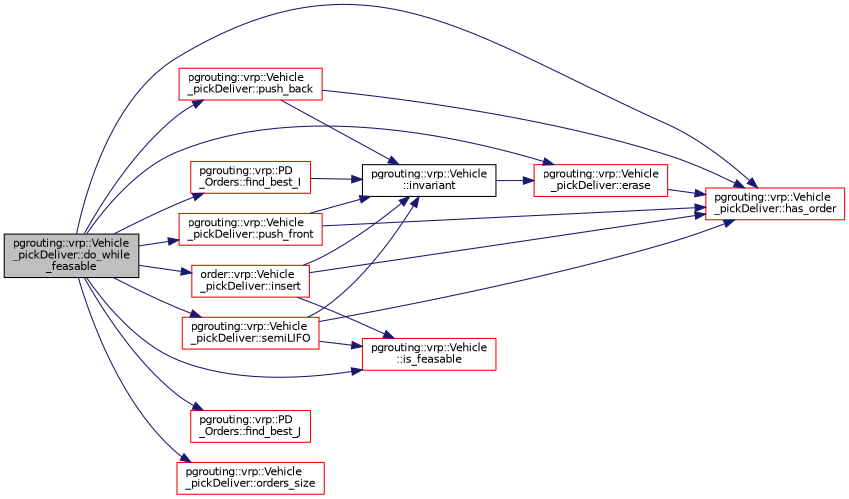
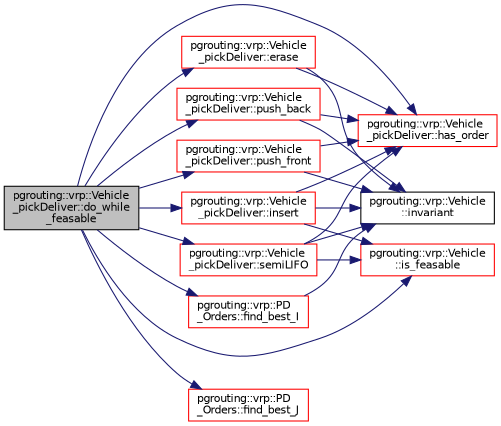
  digraph {
    rankdir=LR
    node [color=red fillcolor=white fontname=Helvetica fontsize=10 shape=record style=filled]
    edge [color=midnightblue fontname=Helvetica fontsize=10 labelfontname=Helvetica labelfontsize=10 style=solid]
    n1 [color=black fillcolor=grey75 fontcolor=black height=0.2 label="pgrouting::vrp::Vehicle\l_pickDeliver::do_while\l_feasable" width=0.4]
    n2 [height=0.2 label="pgrouting::vrp::Vehicle\l_pickDeliver::erase" width=0.4]
    n3 [height=0.2 label="pgrouting::vrp::Vehicle\l_pickDeliver::has_order" width=0.4]
    n4 [height=0.2 label="pgrouting::vrp::PD\l_Orders::find_best_I" width=0.4]
    n5 [height=0.2 label="pgrouting::vrp::PD\l_Orders::find_best_J" width=0.4]
-   n6 [height=0.2 label="order::vrp::Vehicle\l_pickDeliver::insert" width=0.4]
+   n6 [height=0.2 label="pgrouting::vrp::Vehicle\l_pickDeliver::insert" width=0.4]
    n7 [height=0.2 label="pgrouting::vrp::Vehicle\l::is_feasable" width=0.4]
-   n8 [height=0.2 label="pgrouting::vrp::Vehicle\l_pickDeliver::orders_size" width=0.4]
    n9 [height=0.2 label="pgrouting::vrp::Vehicle\l_pickDeliver::push_back" width=0.4]
    n10 [height=0.2 label="pgrouting::vrp::Vehicle\l_pickDeliver::push_front" width=0.4]
    n11 [height=0.2 label="pgrouting::vrp::Vehicle\l_pickDeliver::semiLIFO" width=0.4]
    n12 [color=black height=0.2 label="pgrouting::vrp::Vehicle\l::invariant" width=0.4]
    n1 -> n2
    n1 -> n3
    n1 -> n4
    n1 -> n5
    n1 -> n6
    n1 -> n7
-   n1 -> n8
    n1 -> n9
    n1 -> n10
    n1 -> n11
    n2 -> n3
-   n12 -> n2
+   n2 -> n12
    n4 -> n12
    n6 -> n3
    n6 -> n7
    n6 -> n12
    n9 -> n3
    n9 -> n12
    n10 -> n3
    n10 -> n12
    n11 -> n3
    n11 -> n7
    n11 -> n12
  }
